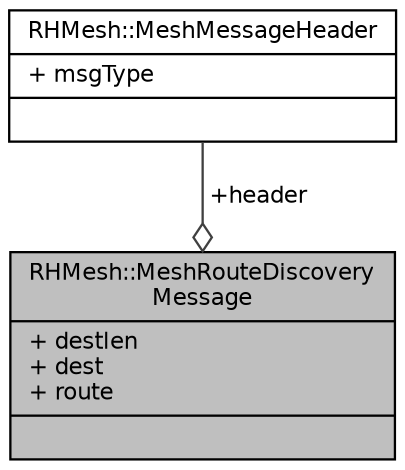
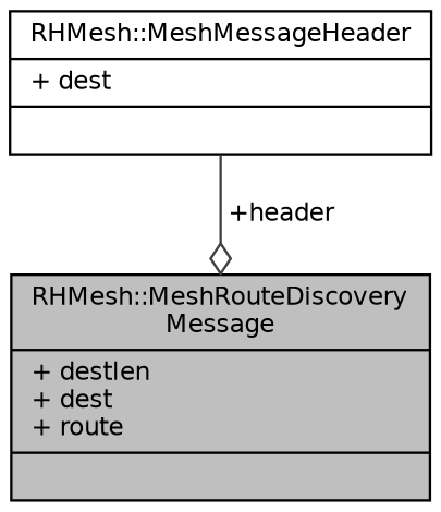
  digraph {
    node [color=black fontname=Helvetica fontsize=10 shape=record style=filled]
    n1 [fillcolor=grey75 fontcolor=black height=0.2 label="{RHMesh::MeshRouteDiscovery\lMessage\n|+ destlen\l+ dest\l+ route\l|}" width=0.4]
-   n2 [fillcolor=white height=0.2 label="{RHMesh::MeshMessageHeader\n|+ msgType\l|}" width=0.4]
+   n2 [fillcolor=white height=0.2 label="{RHMesh::MeshMessageHeader\n|+ dest\l|}" width=0.4]
    n2 -> n1 [arrowhead=odiamond color=grey25 fontname=Helvetica fontsize=10 label=" +header" labelfontname=Helvetica labelfontsize=10 style=solid]
  }
